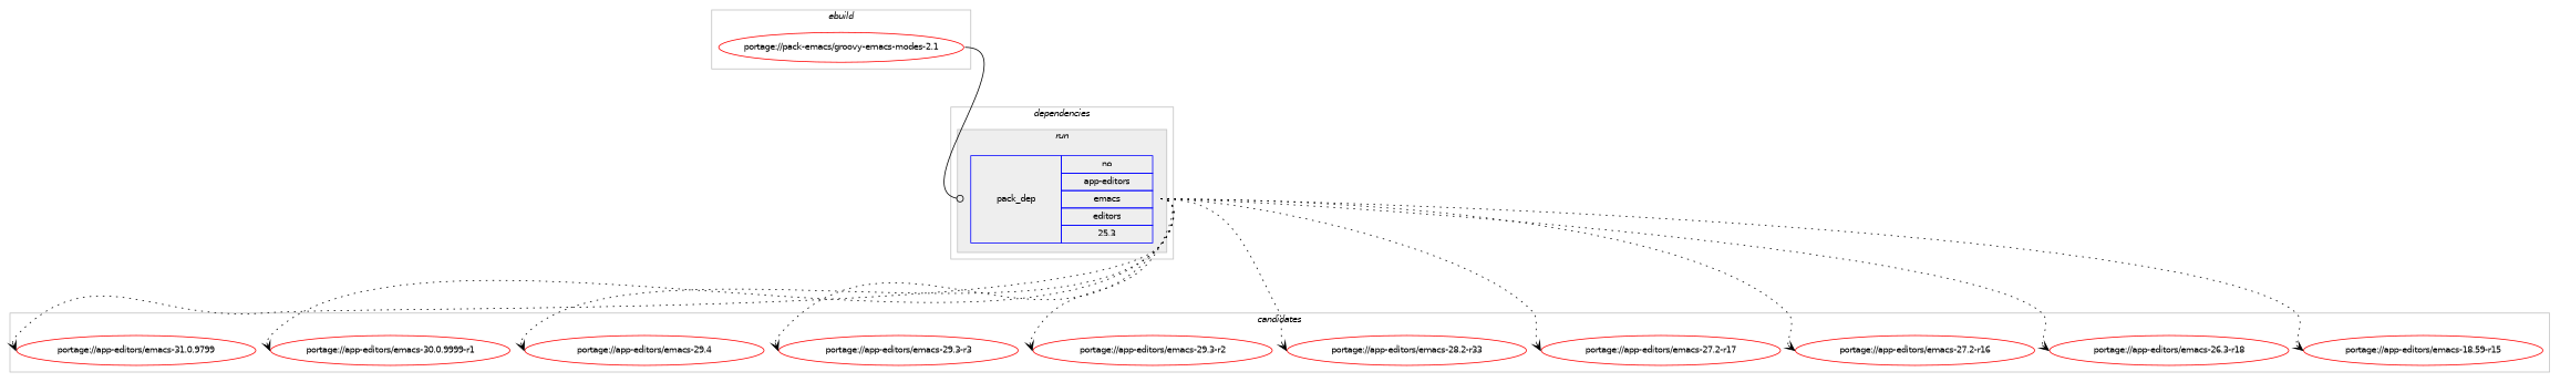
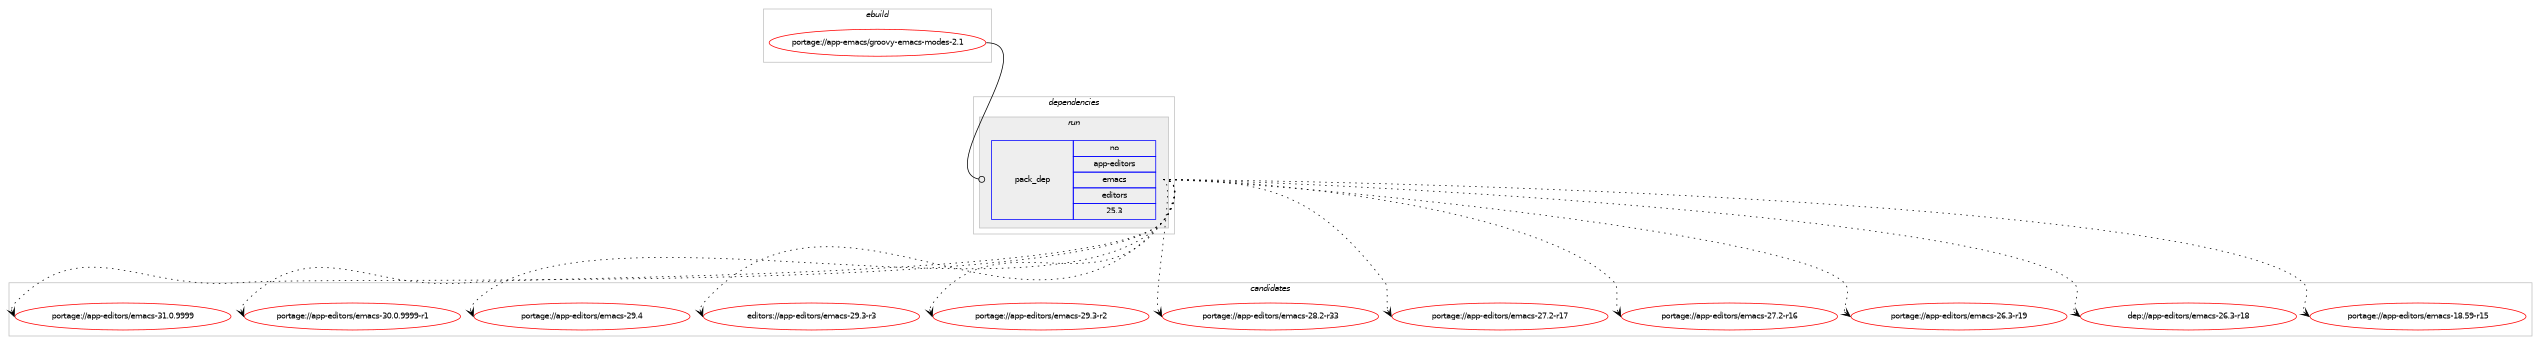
  digraph {
    compound=true
    concentrate=true
    fontname=Helvetica
    fontsize=10
    newrank=true
    rankdir=TB
    ranksep=1.5
    node [color=red fontname=Helvetica fontsize=10]
    edge [arrowhead=vee headport=w style=dotted tailport=e weight=100]
-   n1 [label="portage://pack-emacs/groovy-emacs-modes-2.1" width=4]
+   n1 [label="portage://app-emacs/groovy-emacs-modes-2.1" width=4]
    n2 [color=blue label=<<TABLE BORDER="0" CELLBORDER="1" CELLSPACING="0" CELLPADDING="4" WIDTH="220"><TR><TD ROWSPAN="6" CELLPADDING="30">pack_dep</TD></TR><TR><TD WIDTH="110">no</TD></TR><TR><TD>app-editors</TD></TR><TR><TD>emacs</TD></TR><TR><TD>editors</TD></TR><TR><TD>25.3</TD></TR></TABLE>> shape=none]
    n3 [label="portage://app-editors/emacs-18.59-r15" width=4]
-   n4 [label="portage://app-editors/emacs-26.3-r18" width=4]
+   n4 [label="dep://app-editors/emacs-26.3-r18" width=4]
+   n5 [label="portage://app-editors/emacs-26.3-r19" width=4]
    n6 [label="portage://app-editors/emacs-27.2-r16" width=4]
    n7 [label="portage://app-editors/emacs-27.2-r17" width=4]
    n8 [label="portage://app-editors/emacs-28.2-r33" width=4]
    n9 [label="portage://app-editors/emacs-29.3-r2" width=4]
-   n10 [label="portage://app-editors/emacs-29.3-r3" width=4]
+   n10 [label="editors://app-editors/emacs-29.3-r3" width=4]
    n11 [label="portage://app-editors/emacs-29.4" width=4]
    n12 [label="portage://app-editors/emacs-30.0.9999-r1" width=4]
-   n13 [label="portage://app-editors/emacs-31.0.9799" width=4]
+   n13 [label="portage://app-editors/emacs-31.0.9999" width=4]
    subgraph cluster_1 {
      color=gray
      label=<<i>ebuild</i>>
      rank=same
      n1
    }
    subgraph cluster_2 {
      color=gray
      label=<<i>dependencies</i>>
      subgraph cluster_3 {
        color=gray
        fillcolor="#eeeeee"
        label=<<i>compile</i>>
        style=filled
      }
      subgraph cluster_4 {
        color=gray
        fillcolor="#eeeeee"
        label=<<i>compile and run</i>>
        style=filled
      }
      subgraph cluster_5 {
        color=gray
        fillcolor="#eeeeee"
        label=<<i>run</i>>
        style=filled
        subgraph sub_6 {
          color=gray
          fillcolor="#eeeeee"
          label=<<i>run</i>>
          style=filled
          n2
        }
      }
    }
    subgraph cluster_7 {
      color=gray
      label=<<i>candidates</i>>
      rank=same
      subgraph sub_8 {
        color=black
        label=<<i>candidates</i>>
        nodesep=1
        rank=same
        n3
        n4
+       n5
        n6
        n7
        n8
        n9
        n10
        n11
        n12
        n13
      }
    }
    n1 -> n2 [arrowhead=odot style=solid weight=20]
    n2 -> n3
    n2 -> n4
+   n2 -> n5
    n2 -> n6
    n2 -> n7
    n2 -> n8
    n2 -> n9
    n2 -> n10
    n2 -> n11
    n2 -> n12
    n2 -> n13
  }
